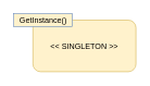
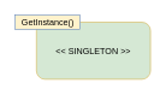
  <mxCell id="0" />
  <mxCell id="1" parent="0" />
- <mxCell id="2" value="&amp;lt;&amp;lt; SINGLETON &amp;gt;&amp;gt;" style="rounded=1;whiteSpace=wrap;html=1;fillColor=#fff2cc;strokeColor=#d6b656;" vertex="1" parent="1"><mxGeometry x="50" y="30" width="158" height="79" as="geometry" /></mxCell>
+ <mxCell id="2" value="&amp;lt;&amp;lt; SINGLETON &amp;gt;&amp;gt;" style="rounded=1;whiteSpace=wrap;html=1;fillColor=#d5e8d4;strokeColor=#d6b656;" vertex="1" parent="1"><mxGeometry x="50" y="30" width="158" height="79" as="geometry" /></mxCell>
  <mxCell id="3" value="GetInstance()" style="rounded=0;whiteSpace=wrap;html=1;fillColor=#fff2cc;strokeColor=#6c8ebf;" vertex="1" parent="1"><mxGeometry x="20.5" y="20" width="90" height="20" as="geometry" /></mxCell>
